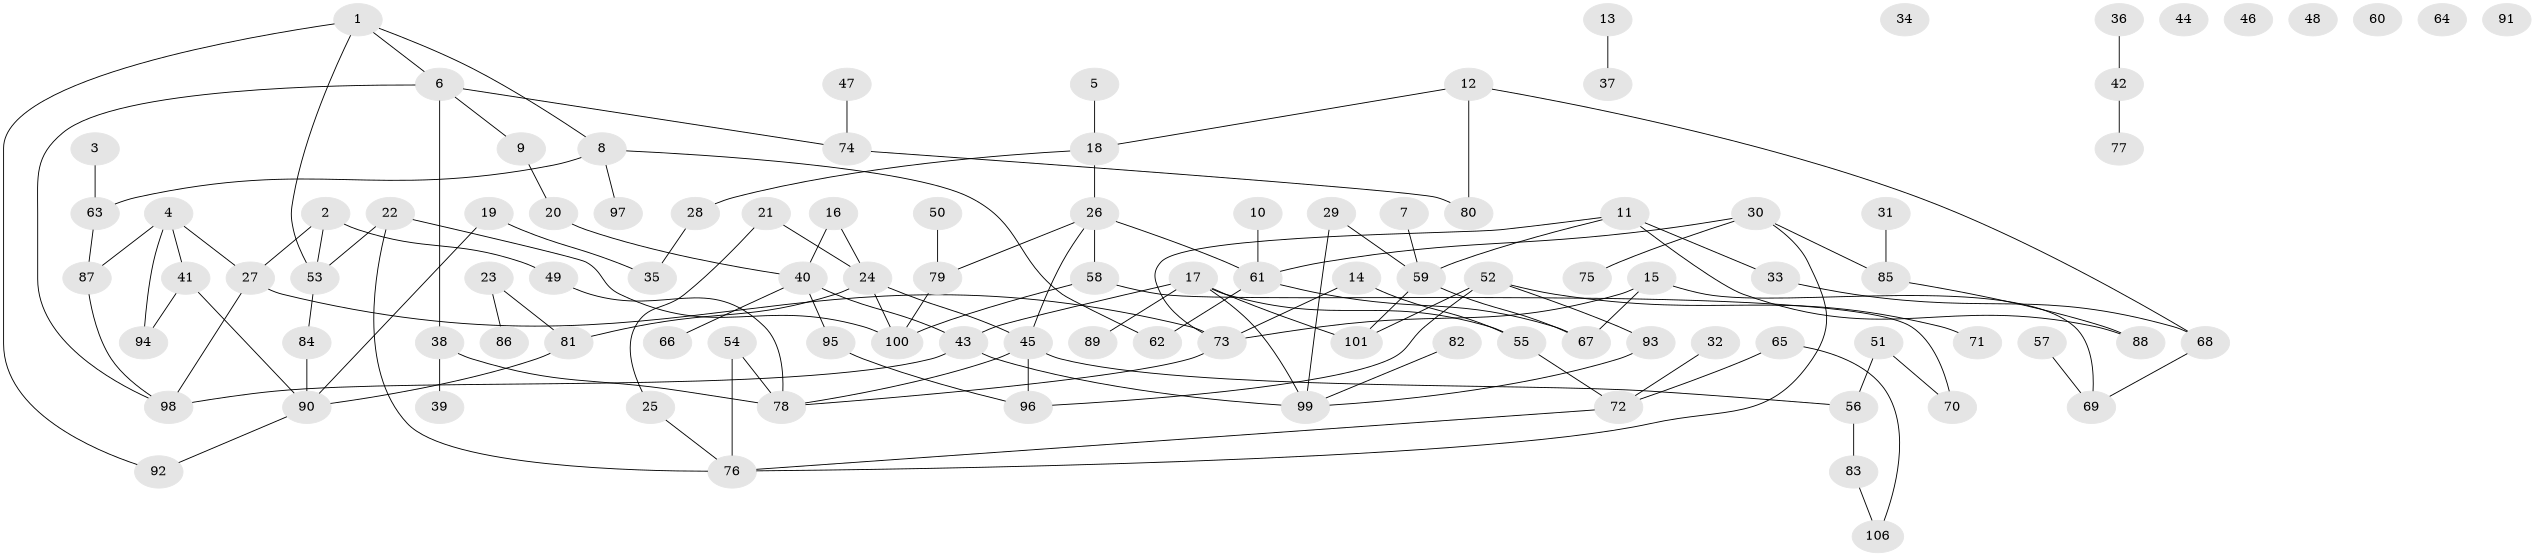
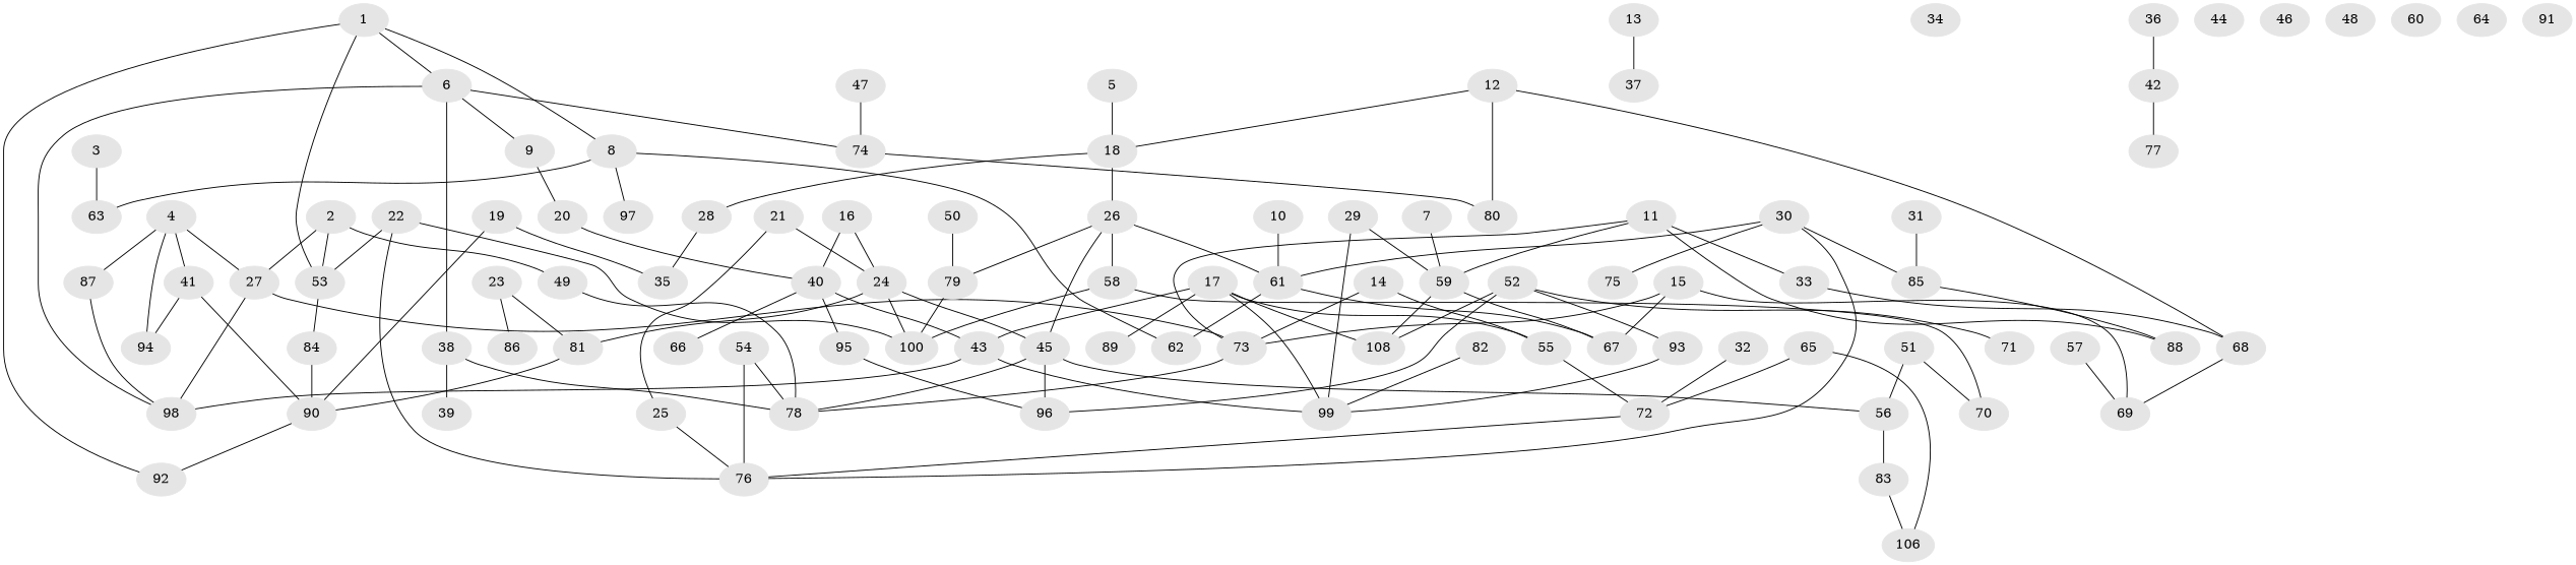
  graph {
    node [color=gray90 style=filled]
    1
    6
    8
    53
    92
    9
    38
    74
    98
    63
    62
    97
    84
    2
    27
    49
    73
    78
    3
    87
    4
    41
    94
    90
    5
    18
    26
    28
    20
    39
    80
    7
    59
    67
-   101
+   101 [label=108]
    40
    10
    61
    11
    33
    88
    68
    12
    69
    13
    37
    14
    55
    72
    15
    16
    24
    100
    81
    45
    43
    66
    95
    17
    89
    99
    58
    79
    35
    19
    21
    25
    76
    22
    23
    86
    56
    96
    70
    29
    30
    75
    85
    31
    32
    34
    36
    42
    77
    44
    83
    46
    47
    48
    50
    51
    52
    71
    93
    54
    n96 [label=106]
    57
    60
    64
    65
    82
    91
    1 -- 6
    1 -- 8
    1 -- 53
    1 -- 92
    6 -- 9
    6 -- 38
    6 -- 74
    6 -- 98
    8 -- 63
    8 -- 62
    8 -- 97
    53 -- 84
    9 -- 20
    38 -- 78
    38 -- 39
    74 -- 80
-   63 -- 87
    84 -- 90
    2 -- 53
    2 -- 27
    2 -- 49
    27 -- 98
    27 -- 73
    49 -- 78
    73 -- 78
    3 -- 63
    87 -- 98
    4 -- 27
    4 -- 87
    4 -- 41
    4 -- 94
    41 -- 94
    41 -- 90
    90 -- 92
    5 -- 18
    18 -- 26
    18 -- 28
    26 -- 61
    26 -- 45
    26 -- 58
    26 -- 79
    28 -- 35
    20 -- 40
    7 -- 59
    59 -- 67
    59 -- 101
    40 -- 43
    40 -- 66
    40 -- 95
    10 -- 61
    61 -- 62
    61 -- 67
    11 -- 73
    11 -- 59
    11 -- 33
    11 -- 88
    33 -- 68
    68 -- 69
    12 -- 18
    12 -- 80
    12 -- 68
    13 -- 37
    14 -- 73
    14 -- 55
    55 -- 72
    72 -- 76
    15 -- 73
    15 -- 67
    15 -- 69
    16 -- 40
    16 -- 24
    24 -- 100
    24 -- 81
    24 -- 45
    81 -- 90
    45 -- 78
    45 -- 56
    45 -- 96
    43 -- 98
    43 -- 99
    95 -- 96
    17 -- 101
    17 -- 55
    17 -- 43
    17 -- 89
    17 -- 99
    58 -- 100
    58 -- 70
    79 -- 100
    19 -- 90
    19 -- 35
    21 -- 24
    21 -- 25
    25 -- 76
    22 -- 53
    22 -- 100
    22 -- 76
    23 -- 81
    23 -- 86
    56 -- 83
    29 -- 59
    29 -- 99
    30 -- 61
    30 -- 76
    30 -- 75
    30 -- 85
    85 -- 88
    31 -- 85
    32 -- 72
    36 -- 42
    42 -- 77
    83 -- n96
    47 -- 74
    50 -- 79
    51 -- 56
    51 -- 70
    52 -- 101
    52 -- 96
    52 -- 71
    52 -- 93
    93 -- 99
    54 -- 78
    54 -- 76
    57 -- 69
    65 -- 72
    65 -- n96
    82 -- 99
  }
